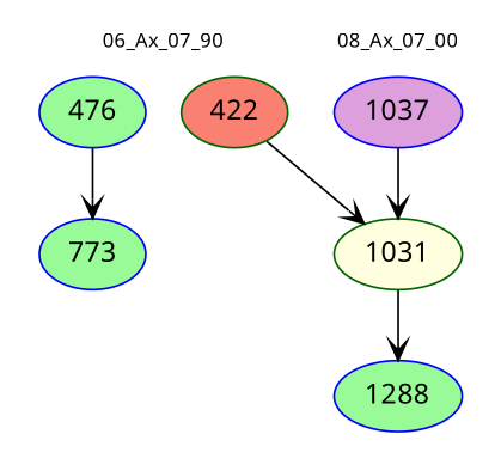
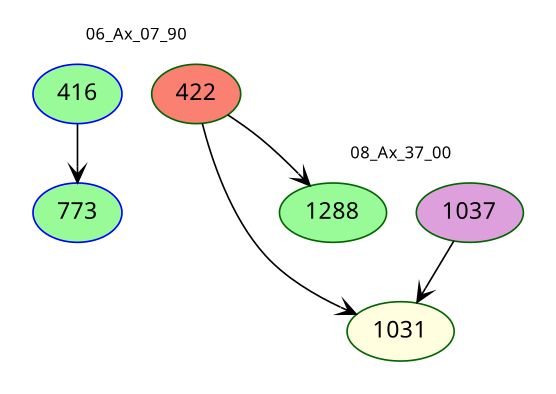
  digraph {
    fontname="Noto Sans"
    node [color=blue fillcolor=palegreen fontname="Noto Sans" style=filled]
    edge [arrowhead=vee color=black fontname="Noto Sans"]
    n1 [color=darkgreen fillcolor=salmon label=422]
-   n2 [label=476]
+   n2 [label=416]
    n3 [label=773]
-   n4 [fillcolor=plum label=1037]
+   n4 [color=darkgreen fillcolor=plum label=1037]
    n5 [color=darkgreen fillcolor=lightyellow label=1031]
-   n6 [label=1288]
+   n6 [color=darkgreen label=1288]
    subgraph cluster_1 {
      color=white
      fontsize=10
      label="06_Ax_07_90"
      n1
      n2
      n3
    }
    subgraph cluster_2 {
      color=white
      fontsize=10
-     label="08_Ax_07_00"
+     label="08_Ax_37_00"
      n4
      n5
      n6
    }
    n1 -> n5
    n2 -> n3
    n4 -> n5
-   n5 -> n6
+   n1 -> n6
  }
